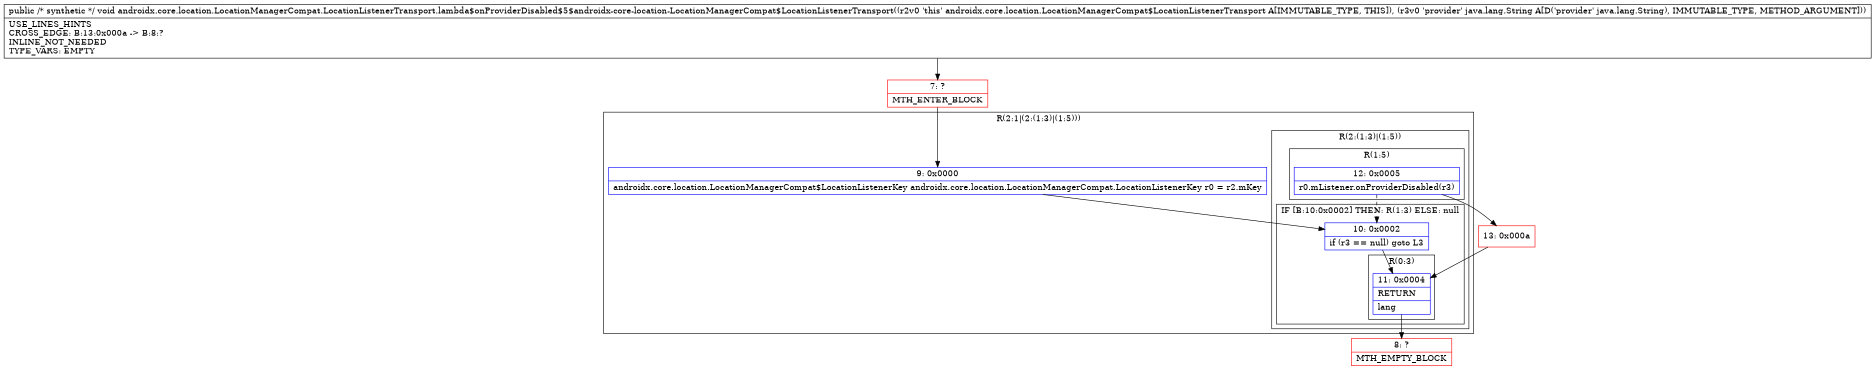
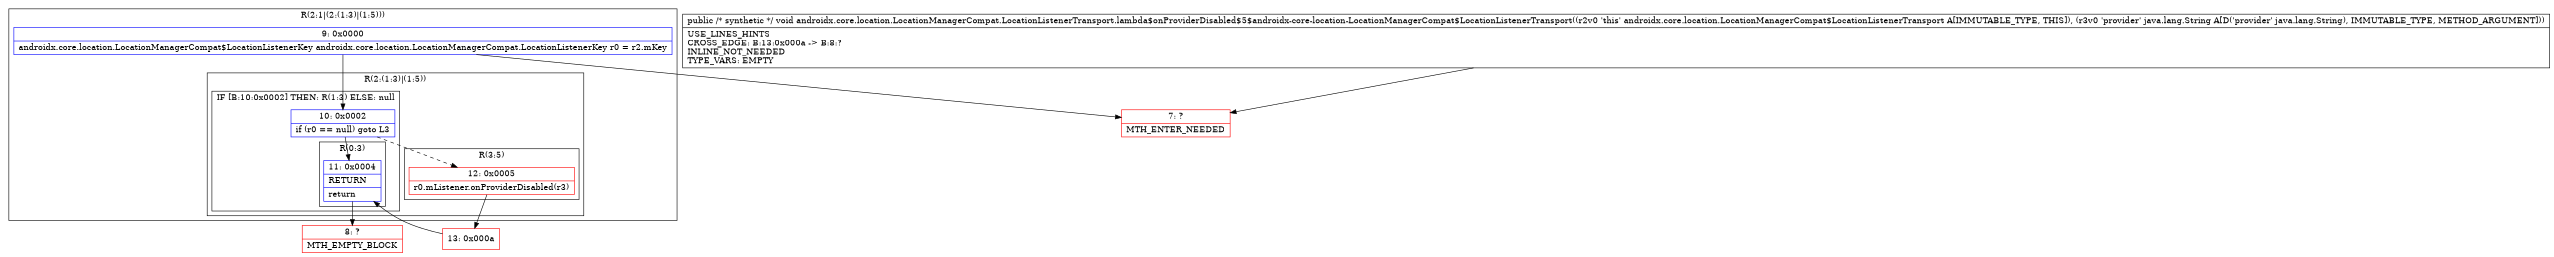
  digraph {
    node [color=blue shape=record]
-   n1 [label="{11\:\ 0x0004|RETURN\l|lang\l}"]
-   n2 [label="{10\:\ 0x0002|if (r3 == null) goto L3\l}"]
-   n3 [label="{12\:\ 0x0005|r0.mListener.onProviderDisabled(r3)\l}"]
+   n1 [label="{11\:\ 0x0004|RETURN\l|return\l}"]
+   n2 [label="{10\:\ 0x0002|if (r0 == null) goto L3\l}"]
+   n3 [color=red label="{12\:\ 0x0005|r0.mListener.onProviderDisabled(r3)\l}"]
    n4 [label="{9\:\ 0x0000|androidx.core.location.LocationManagerCompat$LocationListenerKey androidx.core.location.LocationManagerCompat.LocationListenerKey r0 = r2.mKey\l}"]
    n5 [color=red label="{8\:\ ?|MTH_EMPTY_BLOCK\l}"]
    n6 [color=red label="{13\:\ 0x000a}"]
-   n7 [color=red label="{7\:\ ?|MTH_ENTER_BLOCK\l}"]
+   n7 [color=red label="{7\:\ ?|MTH_ENTER_NEEDED\l}"]
    n8 [label="{public \/* synthetic *\/ void androidx.core.location.LocationManagerCompat.LocationListenerTransport.lambda$onProviderDisabled$5$androidx\-core\-location\-LocationManagerCompat$LocationListenerTransport((r2v0 'this' androidx.core.location.LocationManagerCompat$LocationListenerTransport A[IMMUTABLE_TYPE, THIS]), (r3v0 'provider' java.lang.String A[D('provider' java.lang.String), IMMUTABLE_TYPE, METHOD_ARGUMENT]))  | USE_LINES_HINTS\lCROSS_EDGE: B:13:0x000a \-\> B:8:?\lINLINE_NOT_NEEDED\lTYPE_VARS: EMPTY\l}" color=""]
    subgraph cluster_1 {
      label="R(2:1|(2:(1:3)|(1:5)))"
      n4
      subgraph cluster_2 {
        label="R(2:(1:3)|(1:5))"
        subgraph cluster_3 {
          label="IF [B:10:0x0002] THEN: R(1:3) ELSE: null"
          n2
          subgraph cluster_4 {
            label="R(0:3)"
            n1
          }
        }
        subgraph cluster_5 {
-         label="R(1:5)"
+         label="R(3:5)"
          n3
        }
      }
    }
    n1 -> n5
    n2 -> n1
-   n3 -> n2 [style=dashed]
+   n2 -> n3 [style=dashed]
    n3 -> n6
    n4 -> n2
    n6 -> n1
-   n7 -> n4
+   n4 -> n7
    n8 -> n7
  }
